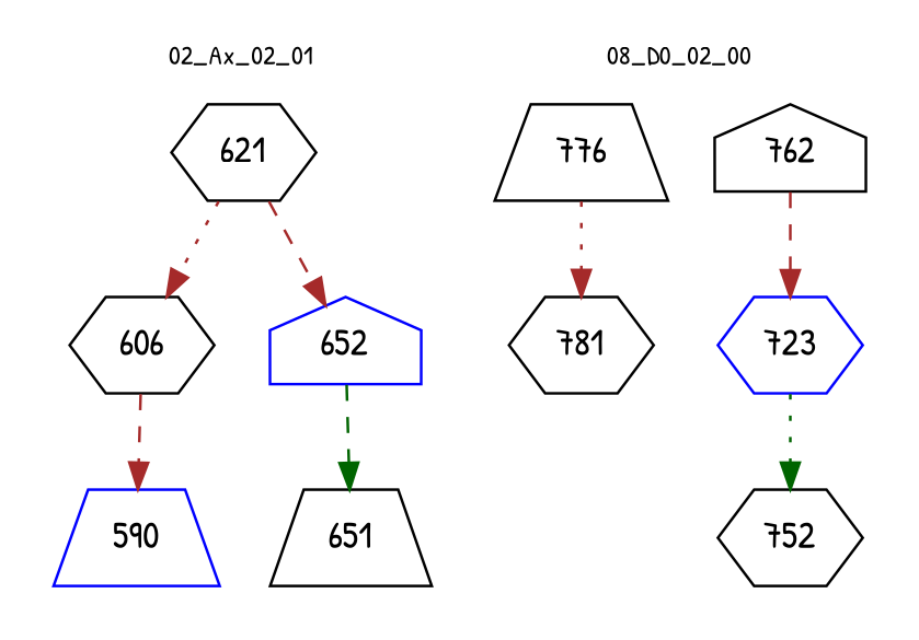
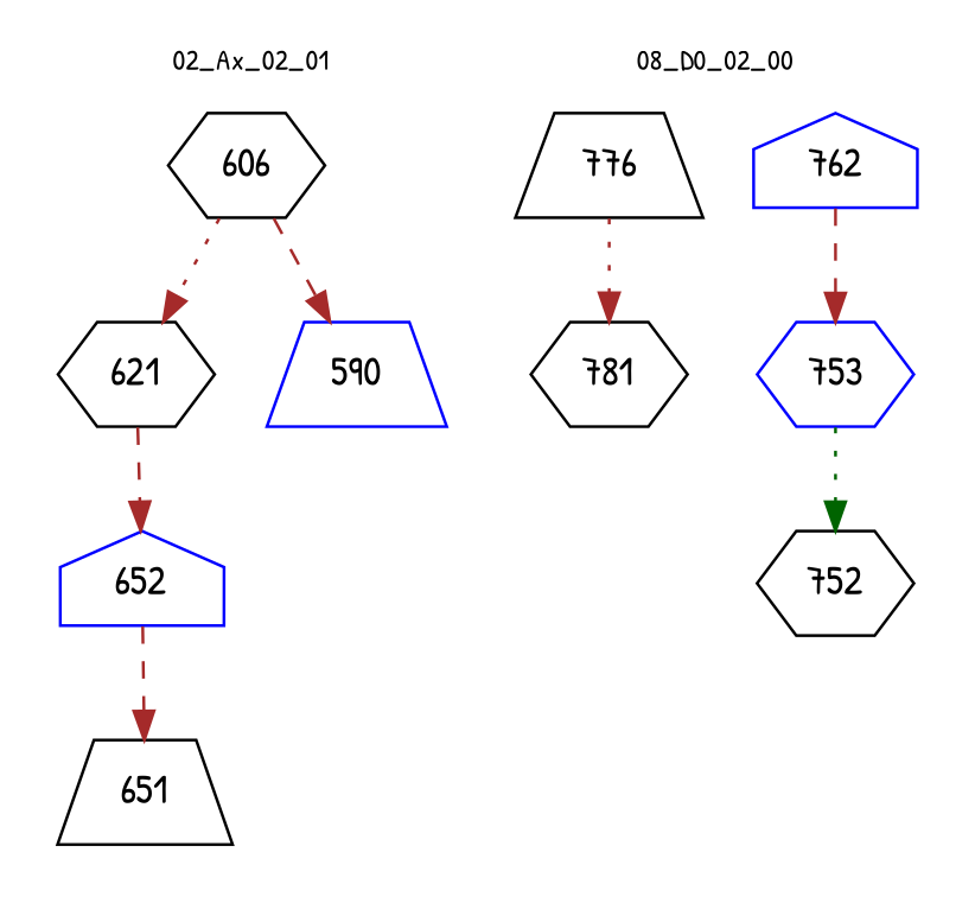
  digraph {
    fontname="Patrick Hand"
    node [color=black fontname="Patrick Hand" shape=hexagon]
    edge [color=brown fontname="Patrick Hand" style=dashed]
    n1 [label=621]
    n2 [label=606]
    n3 [color=blue label=652 shape=house]
    n4 [color=blue label=590 shape=trapezium]
    n5 [label=651 shape=trapezium]
-   n6 [label=762 shape=house]
-   n7 [color=blue label=723]
+   n6 [color=blue label=762 shape=house]
+   n7 [color=blue label=753]
    n8 [label=776 shape=trapezium]
    n9 [label=752]
    n10 [label=781]
    subgraph cluster_1 {
      color=white
      fontsize=10
      label="02_Ax_02_01"
      n1
      n2
      n3
      n4
      n5
    }
    subgraph cluster_2 {
      color=white
      fontsize=10
      label="08_D0_02_00"
      n6
      n7
      n8
      n9
      n10
    }
-   n1 -> n2 [style=dotted]
+   n2 -> n1 [style=dotted]
    n1 -> n3
    n2 -> n4
-   n3 -> n5 [color=darkgreen]
+   n3 -> n5
    n6 -> n7
    n7 -> n9 [color=darkgreen style=dotted]
    n8 -> n10 [style=dotted]
  }
